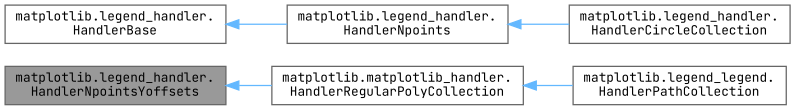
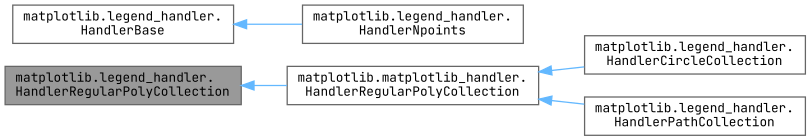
  digraph {
    fontname="JetBrains Mono"
    rankdir=LR
    node [color=gray40 fillcolor=white fontname="JetBrains Mono" fontsize=10 shape=box style=filled]
    edge [color=steelblue1 dir=back fontname="JetBrains Mono" fontsize=10 labelfontname=Helvetica labelfontsize=10 style=solid]
-   n1 [fillcolor=grey60 fontcolor=black height=0.2 label="matplotlib.legend_handler.\lHandlerNpointsYoffsets" width=0.4]
+   n1 [fillcolor=grey60 fontcolor=black height=0.2 label="matplotlib.legend_handler.\lHandlerRegularPolyCollection" width=0.4]
    n2 [height=0.2 label="matplotlib.matplotlib_handler.\lHandlerRegularPolyCollection" width=0.4]
    n3 [height=0.2 label="matplotlib.legend_handler.\lHandlerCircleCollection" width=0.4]
-   n4 [height=0.2 label="matplotlib.legend_legend.\lHandlerPathCollection" width=0.4]
+   n4 [height=0.2 label="matplotlib.legend_handler.\lHandlerPathCollection" width=0.4]
    n5 [height=0.2 label="matplotlib.legend_handler.\lHandlerNpoints" width=0.4]
    n6 [height=0.2 label="matplotlib.legend_handler.\lHandlerBase" width=0.4]
    n1 -> n2
-   n5 -> n3
+   n2 -> n3
    n2 -> n4
    n6 -> n5
  }
